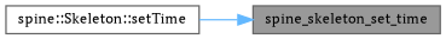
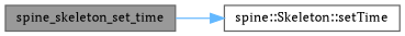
  digraph {
    rankdir=LR
    fontname="PT Serif"
    node [fontname="PT Serif" fontsize=10 shape=box style=filled]
    n1 [color=gray40 fillcolor=grey60 fontcolor=black height=0.2 label=spine_skeleton_set_time width=0.4]
    n2 [color=grey40 fillcolor=white height=0.2 label="spine::Skeleton::setTime" width=0.4]
-   n2 -> n1 [color=steelblue1 fontname="PT Serif" fontsize=10 labelfontname=Helvetica labelfontsize=10 style=solid]
+   n1 -> n2 [color=steelblue1 fontname="PT Serif" fontsize=10 labelfontname=Helvetica labelfontsize=10 style=solid]
  }
